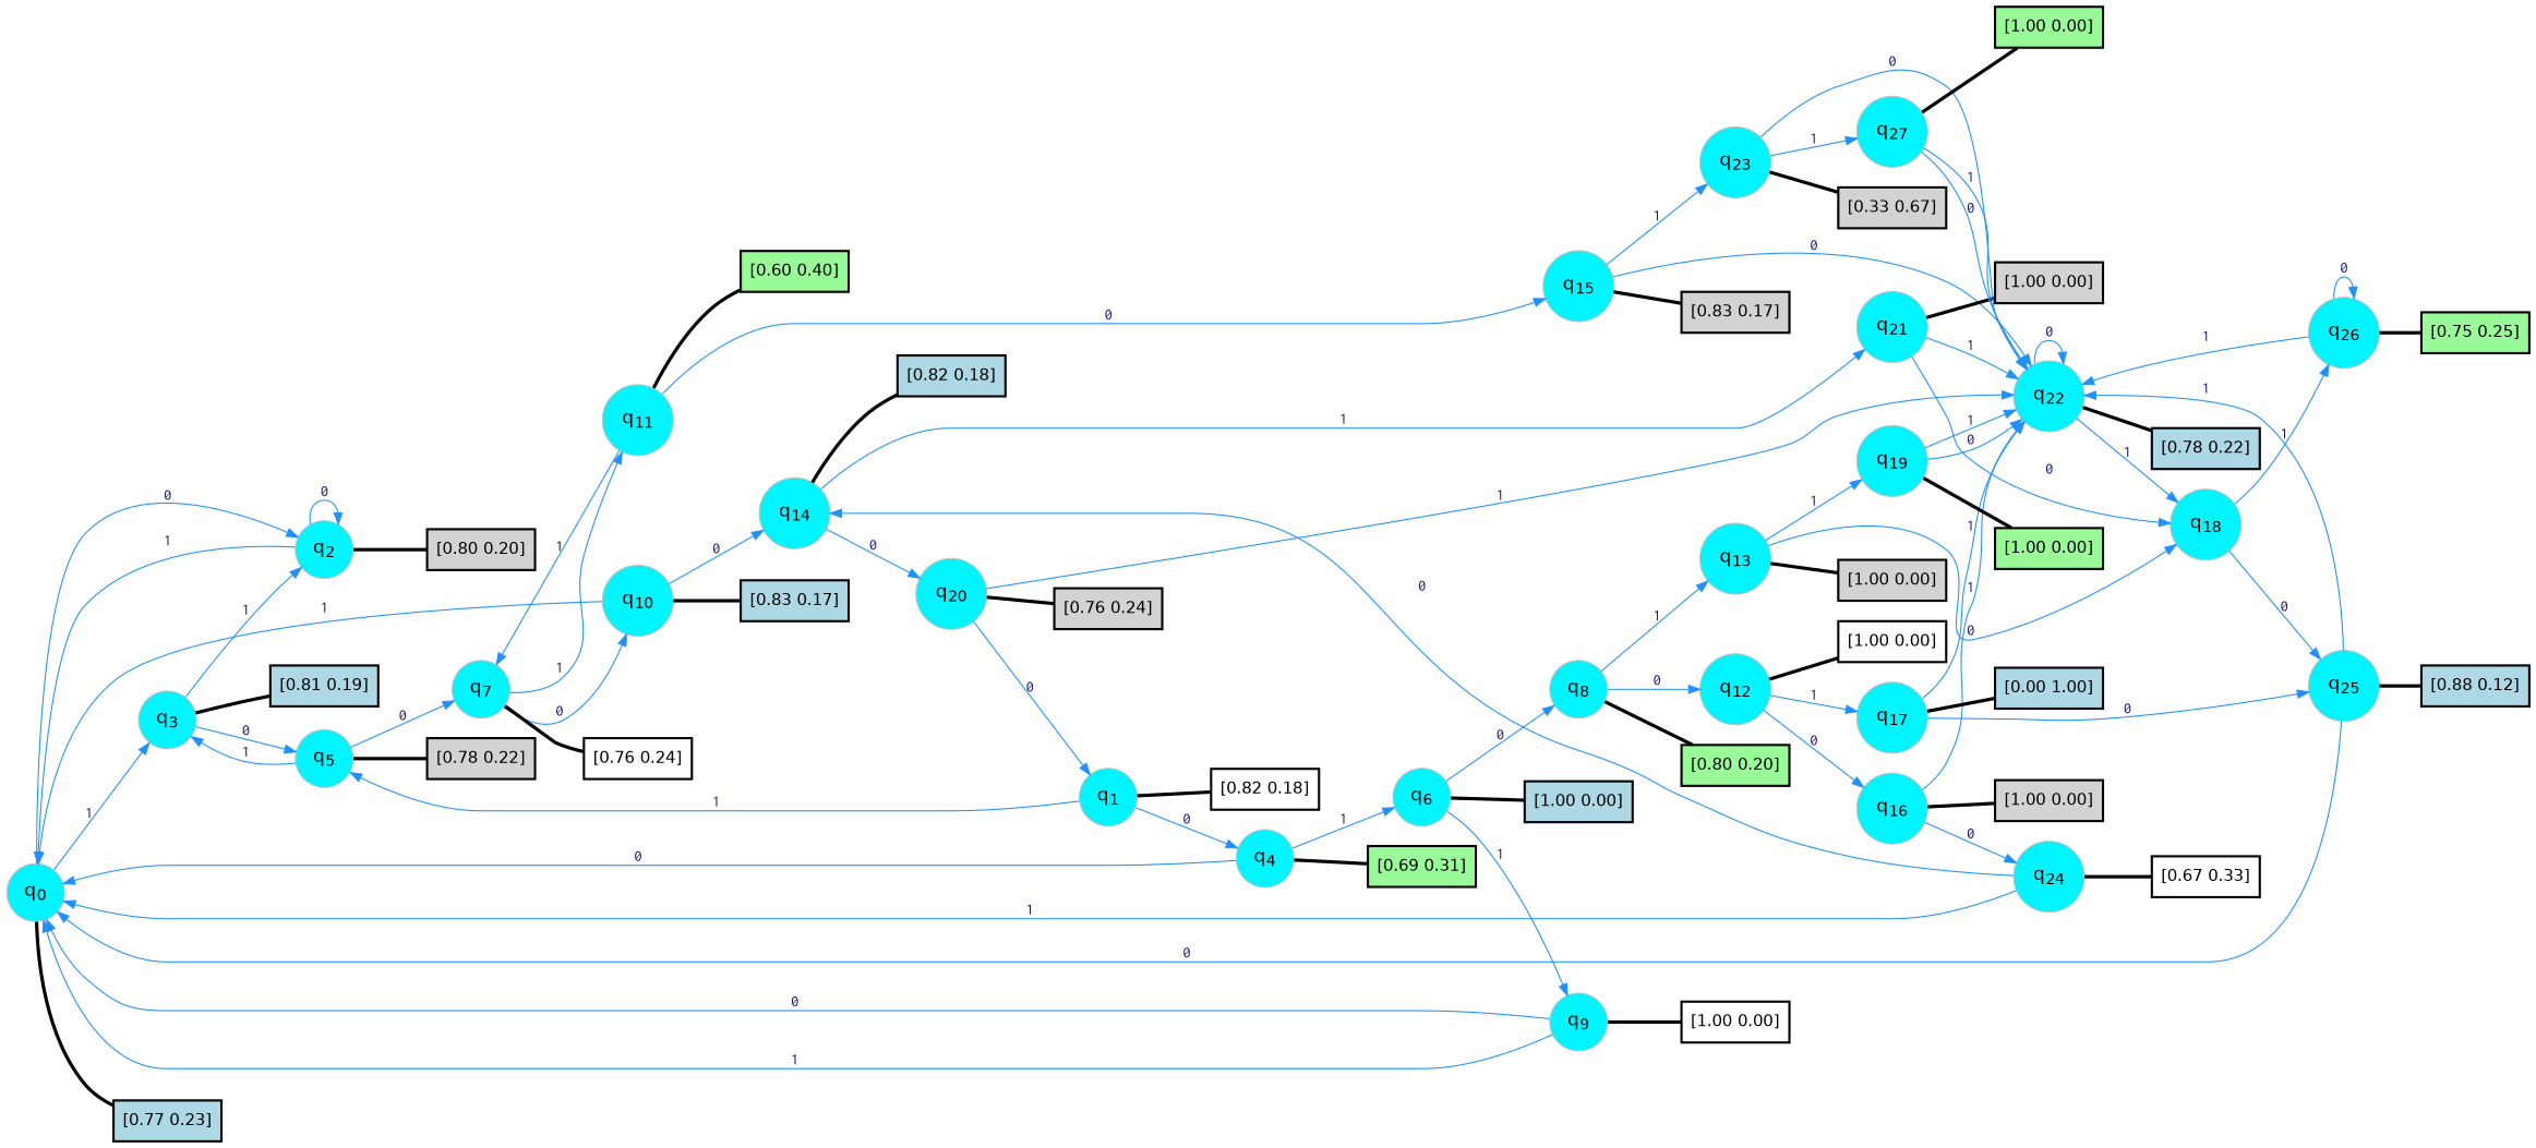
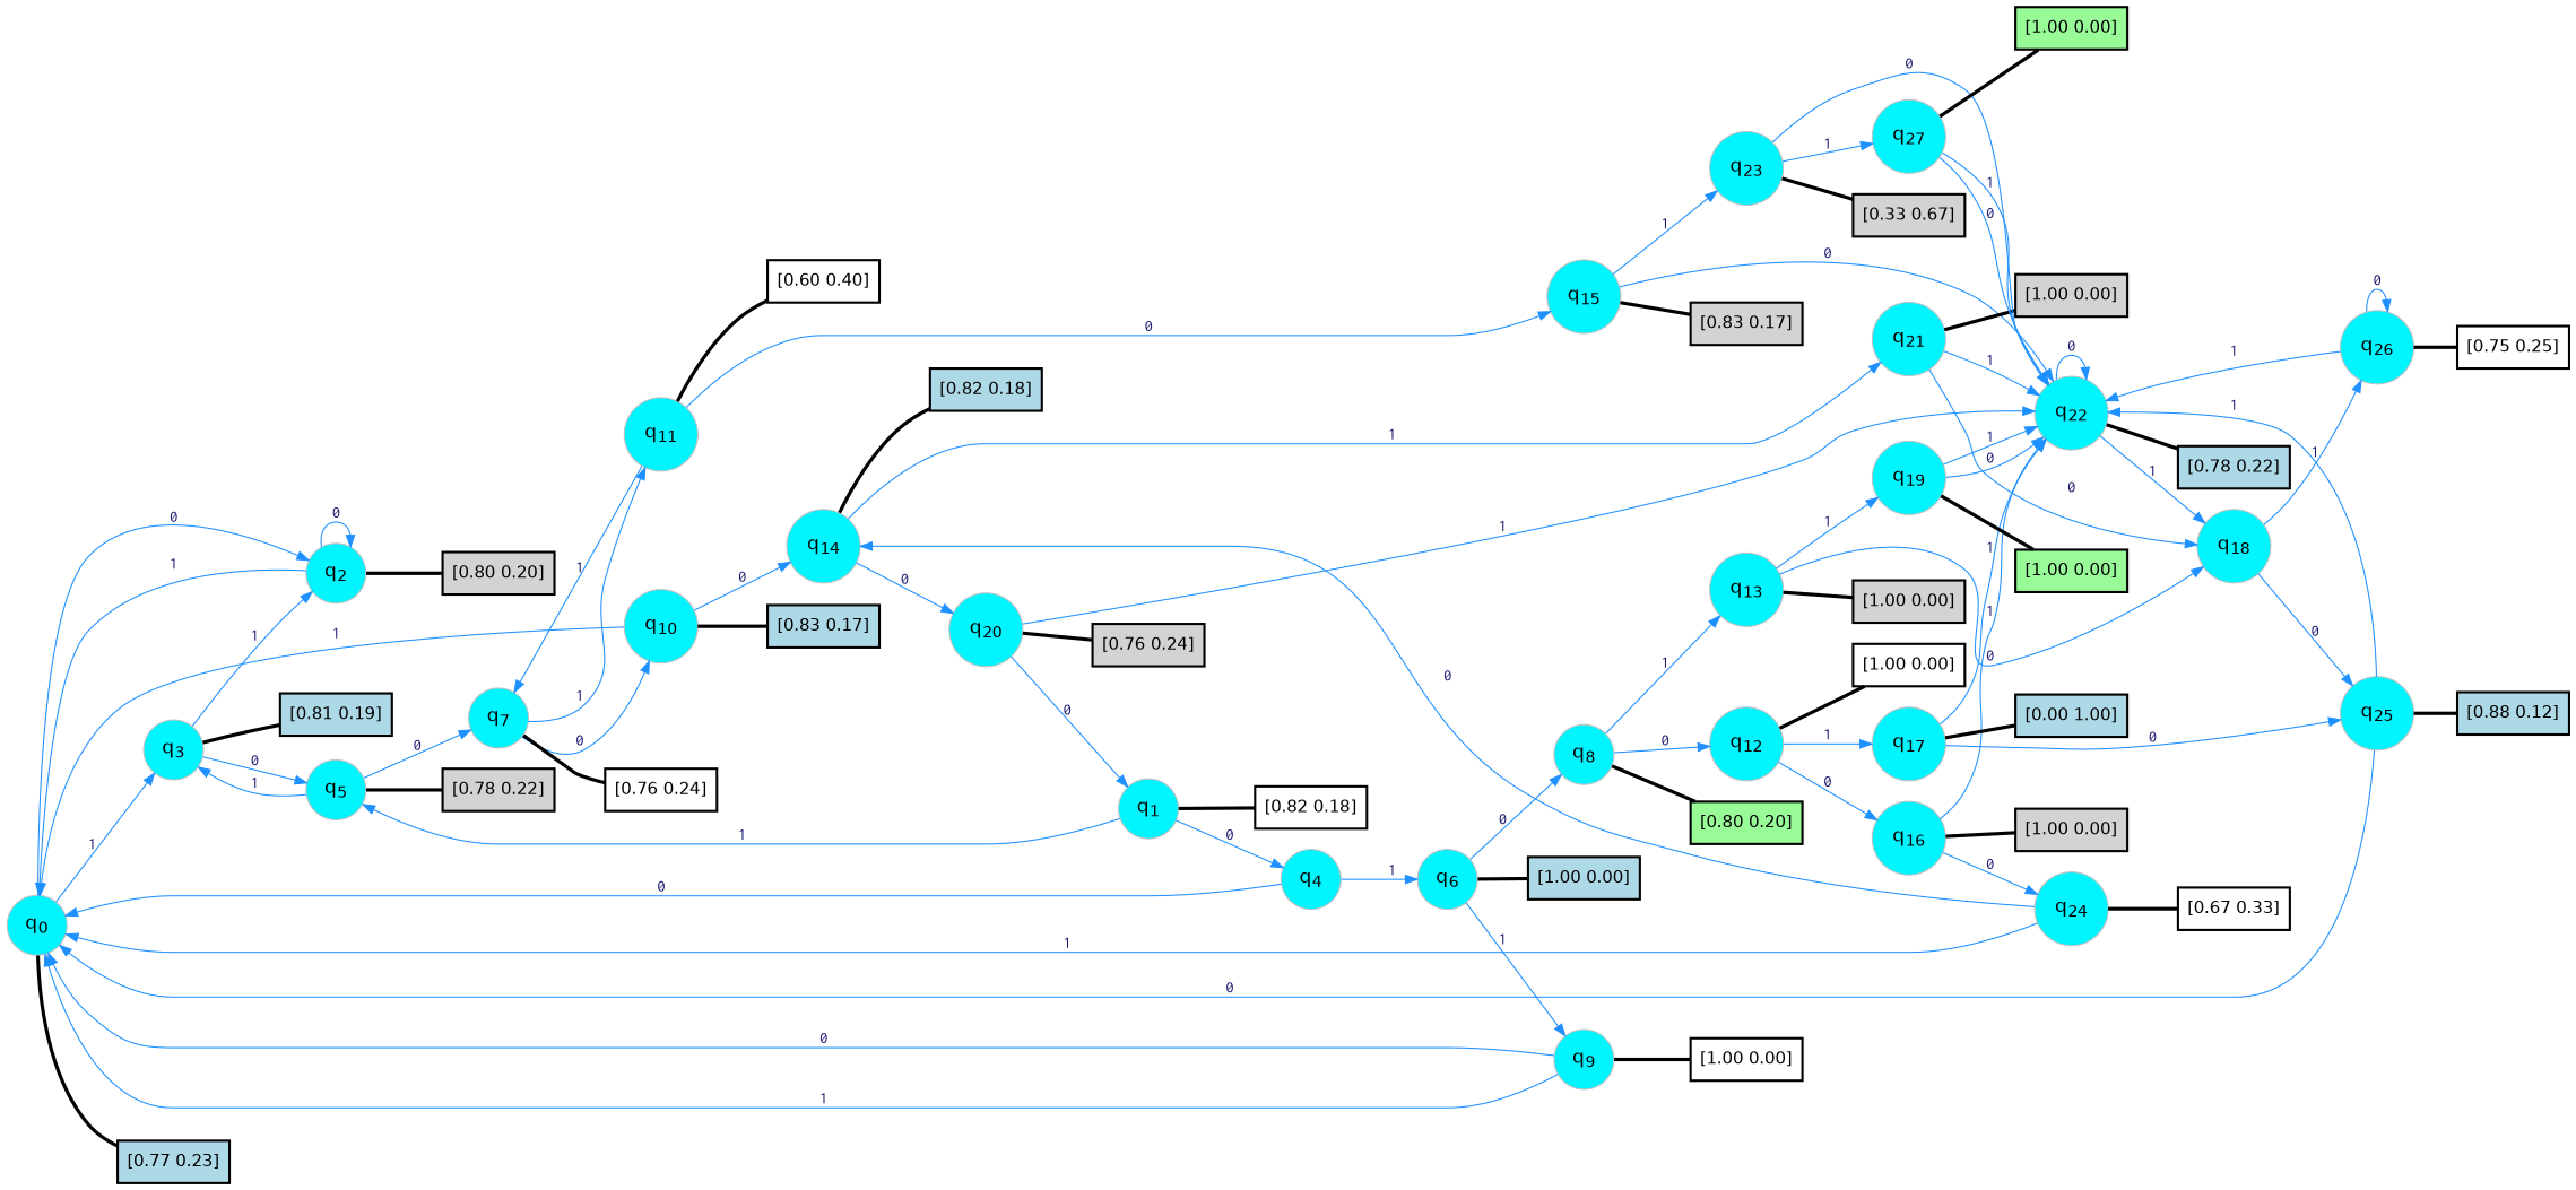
  digraph {
    rankdir=LR
    node [color=gray fillcolor=turquoise1 fontcolor=black fontname=Helvetica fontsize=16 fontweight=bold shape=circle style=filled]
    edge [arrowsize=1 color=dodgerblue1 fontcolor=midnightblue fontname=courier fontweight=bold penwidth=1 style=solid weight=20]
    n1 [label=<q<SUB>0</SUB>>]
    n2 [label=<q<SUB>2</SUB>>]
    n3 [label=<q<SUB>3</SUB>>]
    n4 [color=black fillcolor=lightblue fontsize=14 label="[0.77 0.23]" penwidth=2 shape=box]
    n5 [color=black fillcolor=lightgrey fontsize=14 label="[0.80 0.20]" penwidth=2 shape=box]
    n6 [label=<q<SUB>5</SUB>>]
    n7 [color=black fillcolor=lightblue fontsize=14 label="[0.81 0.19]" penwidth=2 shape=box]
    n8 [label=<q<SUB>1</SUB>>]
    n9 [label=<q<SUB>4</SUB>>]
    n10 [color=black fillcolor=white fontsize=14 label="[0.82 0.18]" penwidth=2 shape=box]
    n11 [label=<q<SUB>6</SUB>>]
-   n12 [color=black fillcolor=palegreen fontsize=14 label="[0.69 0.31]" penwidth=2 shape=box]
    n13 [label=<q<SUB>7</SUB>>]
    n14 [color=black fillcolor=lightgrey fontsize=14 label="[0.78 0.22]" penwidth=2 shape=box]
    n15 [label=<q<SUB>8</SUB>>]
    n16 [label=<q<SUB>9</SUB>>]
    n17 [color=black fillcolor=lightblue fontsize=14 label="[1.00 0.00]" penwidth=2 shape=box]
    n18 [label=<q<SUB>10</SUB>>]
    n19 [label=<q<SUB>11</SUB>>]
    n20 [color=black fillcolor=white fontsize=14 label="[0.76 0.24]" penwidth=2 shape=box]
    n21 [label=<q<SUB>12</SUB>>]
    n22 [label=<q<SUB>13</SUB>>]
    n23 [color=black fillcolor=palegreen fontsize=14 label="[0.80 0.20]" penwidth=2 shape=box]
    n24 [color=black fillcolor=white fontsize=14 label="[1.00 0.00]" penwidth=2 shape=box]
    n25 [label=<q<SUB>14</SUB>>]
    n26 [color=black fillcolor=lightblue fontsize=14 label="[0.83 0.17]" penwidth=2 shape=box]
    n27 [label=<q<SUB>15</SUB>>]
-   n28 [color=black fillcolor=palegreen fontsize=14 label="[0.60 0.40]" penwidth=2 shape=box]
+   n28 [color=black fillcolor=white fontsize=14 label="[0.60 0.40]" penwidth=2 shape=box]
    n29 [label=<q<SUB>16</SUB>>]
    n30 [label=<q<SUB>17</SUB>>]
    n31 [color=black fillcolor=white fontsize=14 label="[1.00 0.00]" penwidth=2 shape=box]
    n32 [label=<q<SUB>18</SUB>>]
    n33 [label=<q<SUB>19</SUB>>]
    n34 [color=black fillcolor=lightgrey fontsize=14 label="[1.00 0.00]" penwidth=2 shape=box]
    n35 [label=<q<SUB>20</SUB>>]
    n36 [label=<q<SUB>21</SUB>>]
    n37 [color=black fillcolor=lightblue fontsize=14 label="[0.82 0.18]" penwidth=2 shape=box]
    n38 [label=<q<SUB>22</SUB>>]
    n39 [label=<q<SUB>23</SUB>>]
    n40 [color=black fillcolor=lightgrey fontsize=14 label="[0.83 0.17]" penwidth=2 shape=box]
    n41 [label=<q<SUB>24</SUB>>]
    n42 [color=black fillcolor=lightgrey fontsize=14 label="[1.00 0.00]" penwidth=2 shape=box]
    n43 [label=<q<SUB>25</SUB>>]
    n44 [color=black fillcolor=lightblue fontsize=14 label="[0.00 1.00]" penwidth=2 shape=box]
    n45 [label=<q<SUB>26</SUB>>]
    n46 [color=black fillcolor=palegreen fontsize=14 label="[1.00 0.00]" penwidth=2 shape=box]
    n47 [color=black fillcolor=lightgrey fontsize=14 label="[0.76 0.24]" penwidth=2 shape=box]
    n48 [color=black fillcolor=lightgrey fontsize=14 label="[1.00 0.00]" penwidth=2 shape=box]
    n49 [color=black fillcolor=lightblue fontsize=14 label="[0.78 0.22]" penwidth=2 shape=box]
    n50 [label=<q<SUB>27</SUB>>]
    n51 [color=black fillcolor=lightgrey fontsize=14 label="[0.33 0.67]" penwidth=2 shape=box]
    n52 [color=black fillcolor=white fontsize=14 label="[0.67 0.33]" penwidth=2 shape=box]
    n53 [color=black fillcolor=lightblue fontsize=14 label="[0.88 0.12]" penwidth=2 shape=box]
-   n54 [color=black fillcolor=palegreen fontsize=14 label="[0.75 0.25]" penwidth=2 shape=box]
+   n54 [color=black fillcolor=white fontsize=14 label="[0.75 0.25]" penwidth=2 shape=box]
    n55 [color=black fillcolor=palegreen fontsize=14 label="[1.00 0.00]" penwidth=2 shape=box]
    n1 -> n2 [label=0]
    n1 -> n3 [label=1]
    n1 -> n4 [arrowhead=none color=black penwidth=3]
    n2 -> n1 [label=1]
    n2 -> n2 [label=0]
    n2 -> n5 [arrowhead=none color=black penwidth=3]
    n3 -> n2 [label=1]
    n3 -> n6 [label=0]
    n3 -> n7 [arrowhead=none color=black penwidth=3]
    n6 -> n3 [label=1]
    n6 -> n13 [label=0]
    n6 -> n14 [arrowhead=none color=black penwidth=3]
    n8 -> n6 [label=1]
    n8 -> n9 [label=0]
    n8 -> n10 [arrowhead=none color=black penwidth=3]
    n9 -> n1 [label=0]
    n9 -> n11 [label=1]
-   n9 -> n12 [arrowhead=none color=black penwidth=3]
    n11 -> n15 [label=0]
    n11 -> n16 [label=1]
    n11 -> n17 [arrowhead=none color=black penwidth=3]
    n13 -> n18 [label=0]
    n13 -> n19 [label=1]
    n13 -> n20 [arrowhead=none color=black penwidth=3]
    n15 -> n21 [label=0]
    n15 -> n22 [label=1]
    n15 -> n23 [arrowhead=none color=black penwidth=3]
    n16 -> n1 [label=0]
    n16 -> n1 [label=1]
    n16 -> n24 [arrowhead=none color=black penwidth=3]
    n18 -> n1 [label=1]
    n18 -> n25 [label=0]
    n18 -> n26 [arrowhead=none color=black penwidth=3]
    n19 -> n13 [label=1]
    n19 -> n27 [label=0]
    n19 -> n28 [arrowhead=none color=black penwidth=3]
    n21 -> n29 [label=0]
    n21 -> n30 [label=1]
    n21 -> n31 [arrowhead=none color=black penwidth=3]
    n22 -> n32 [label=0]
    n22 -> n33 [label=1]
    n22 -> n34 [arrowhead=none color=black penwidth=3]
    n25 -> n35 [label=0]
    n25 -> n36 [label=1]
    n25 -> n37 [arrowhead=none color=black penwidth=3]
    n27 -> n38 [label=0]
    n27 -> n39 [label=1]
    n27 -> n40 [arrowhead=none color=black penwidth=3]
    n29 -> n38 [label=1]
    n29 -> n41 [label=0]
    n29 -> n42 [arrowhead=none color=black penwidth=3]
    n30 -> n38 [label=1]
    n30 -> n43 [label=0]
    n30 -> n44 [arrowhead=none color=black penwidth=3]
    n32 -> n43 [label=0]
    n32 -> n45 [label=1]
    n33 -> n38 [label=0]
    n33 -> n38 [label=1]
    n33 -> n46 [arrowhead=none color=black penwidth=3]
    n35 -> n8 [label=0]
    n35 -> n38 [label=1]
    n35 -> n47 [arrowhead=none color=black penwidth=3]
    n36 -> n32 [label=0]
    n36 -> n38 [label=1]
    n36 -> n48 [arrowhead=none color=black penwidth=3]
    n38 -> n32 [label=1]
    n38 -> n38 [label=0]
    n38 -> n49 [arrowhead=none color=black penwidth=3]
    n39 -> n38 [label=0]
    n39 -> n50 [label=1]
    n39 -> n51 [arrowhead=none color=black penwidth=3]
    n41 -> n1 [label=1]
    n41 -> n25 [label=0]
    n41 -> n52 [arrowhead=none color=black penwidth=3]
    n43 -> n1 [label=0]
    n43 -> n38 [label=1]
    n43 -> n53 [arrowhead=none color=black penwidth=3]
    n45 -> n38 [label=1]
    n45 -> n45 [label=0]
    n45 -> n54 [arrowhead=none color=black penwidth=3]
    n50 -> n38 [label=0]
    n50 -> n38 [label=1]
    n50 -> n55 [arrowhead=none color=black penwidth=3]
  }
